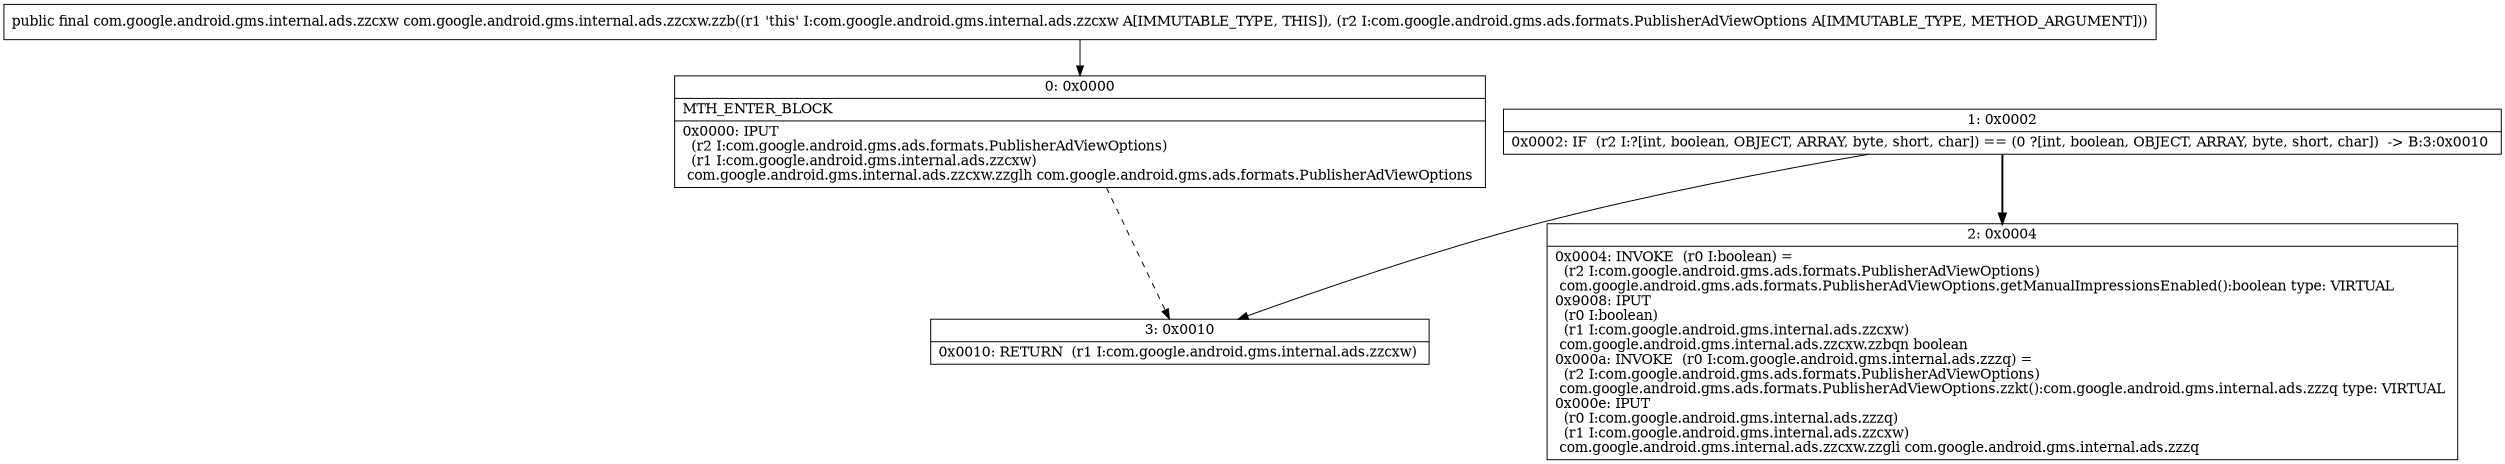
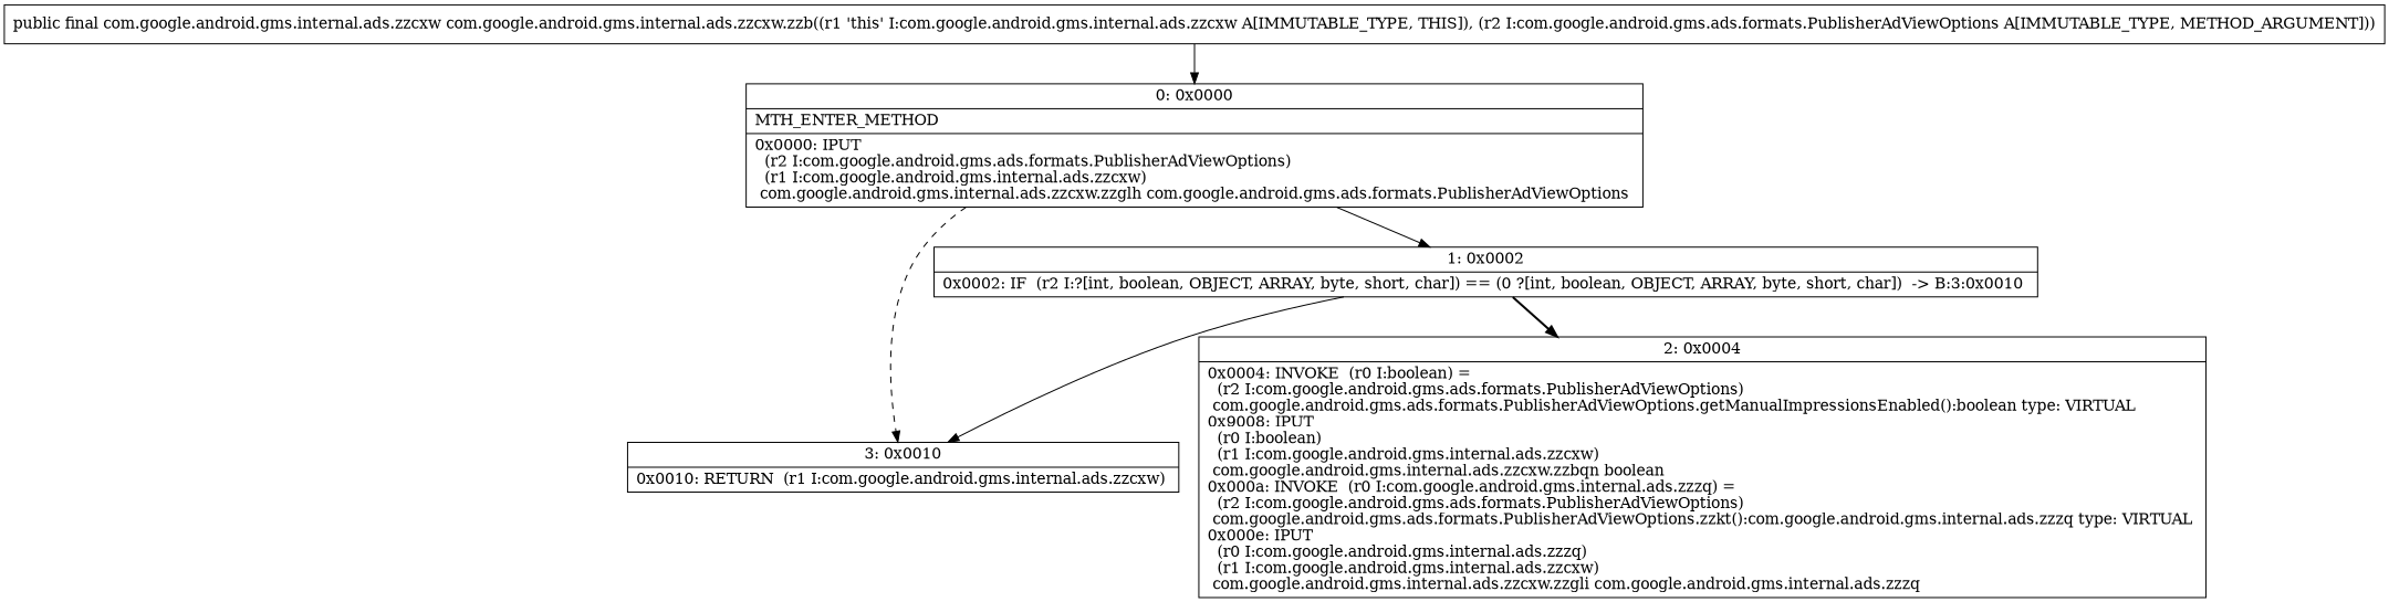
  digraph {
    node [shape=record]
    edge [style=solid]
-   n1 [label="{0\:\ 0x0000|MTH_ENTER_BLOCK\l|0x0000: IPUT  \l  (r2 I:com.google.android.gms.ads.formats.PublisherAdViewOptions)\l  (r1 I:com.google.android.gms.internal.ads.zzcxw)\l com.google.android.gms.internal.ads.zzcxw.zzglh com.google.android.gms.ads.formats.PublisherAdViewOptions \l}"]
+   n1 [label="{0\:\ 0x0000|MTH_ENTER_METHOD\l|0x0000: IPUT  \l  (r2 I:com.google.android.gms.ads.formats.PublisherAdViewOptions)\l  (r1 I:com.google.android.gms.internal.ads.zzcxw)\l com.google.android.gms.internal.ads.zzcxw.zzglh com.google.android.gms.ads.formats.PublisherAdViewOptions \l}"]
    n2 [label="{1\:\ 0x0002|0x0002: IF  (r2 I:?[int, boolean, OBJECT, ARRAY, byte, short, char]) == (0 ?[int, boolean, OBJECT, ARRAY, byte, short, char])  \-\> B:3:0x0010 \l}"]
    n3 [label="{3\:\ 0x0010|0x0010: RETURN  (r1 I:com.google.android.gms.internal.ads.zzcxw) \l}"]
    n4 [label="{2\:\ 0x0004|0x0004: INVOKE  (r0 I:boolean) = \l  (r2 I:com.google.android.gms.ads.formats.PublisherAdViewOptions)\l com.google.android.gms.ads.formats.PublisherAdViewOptions.getManualImpressionsEnabled():boolean type: VIRTUAL \l0x9008: IPUT  \l  (r0 I:boolean)\l  (r1 I:com.google.android.gms.internal.ads.zzcxw)\l com.google.android.gms.internal.ads.zzcxw.zzbqn boolean \l0x000a: INVOKE  (r0 I:com.google.android.gms.internal.ads.zzzq) = \l  (r2 I:com.google.android.gms.ads.formats.PublisherAdViewOptions)\l com.google.android.gms.ads.formats.PublisherAdViewOptions.zzkt():com.google.android.gms.internal.ads.zzzq type: VIRTUAL \l0x000e: IPUT  \l  (r0 I:com.google.android.gms.internal.ads.zzzq)\l  (r1 I:com.google.android.gms.internal.ads.zzcxw)\l com.google.android.gms.internal.ads.zzcxw.zzgli com.google.android.gms.internal.ads.zzzq \l}"]
    n5 [label="{public final com.google.android.gms.internal.ads.zzcxw com.google.android.gms.internal.ads.zzcxw.zzb((r1 'this' I:com.google.android.gms.internal.ads.zzcxw A[IMMUTABLE_TYPE, THIS]), (r2 I:com.google.android.gms.ads.formats.PublisherAdViewOptions A[IMMUTABLE_TYPE, METHOD_ARGUMENT])) }"]
+   n1 -> n2
    n1 -> n3 [style=dashed]
    n2 -> n3
    n2 -> n4 [style=bold]
    n5 -> n1
  }
